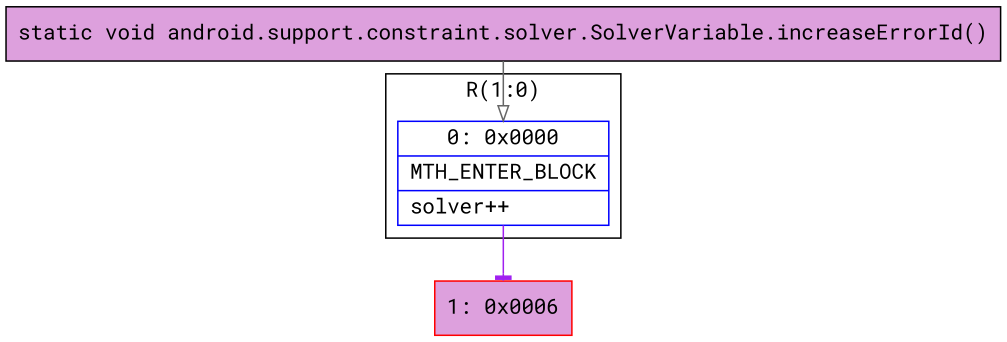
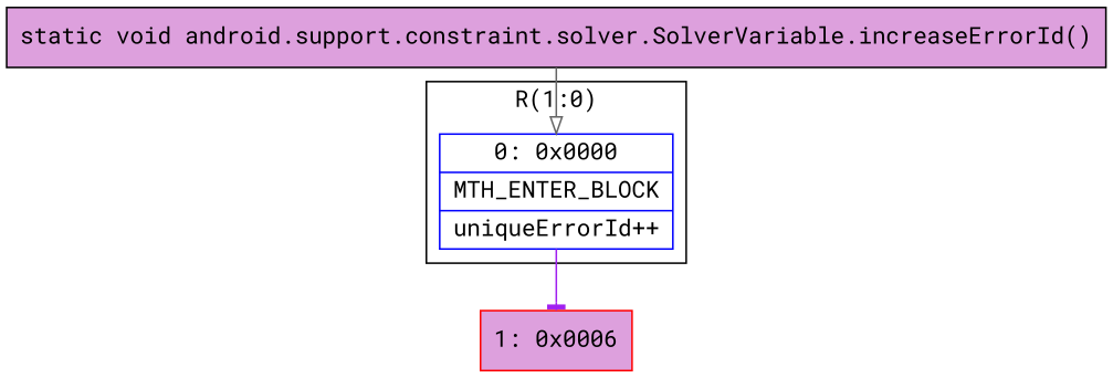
  digraph {
    fontname="Roboto Mono"
    node [shape=record style=filled fillcolor=plum fontname="Roboto Mono"]
    edge [fontname="Roboto Mono"]
-   n1 [color=blue label="{0\:\ 0x0000|MTH_ENTER_BLOCK\l|solver++\l}" fillcolor=white]
+   n1 [color=blue label="{0\:\ 0x0000|MTH_ENTER_BLOCK\l|uniqueErrorId++\l}" fillcolor=white]
    n2 [color=red label="{1\:\ 0x0006}"]
    n3 [label="{static void android.support.constraint.solver.SolverVariable.increaseErrorId() }"]
    subgraph cluster_1 {
      label="R(1:0)"
      n1
    }
    n1 -> n2 [color=purple arrowhead=tee]
    n3 -> n1 [color=gray40 arrowhead=onormal]
  }
